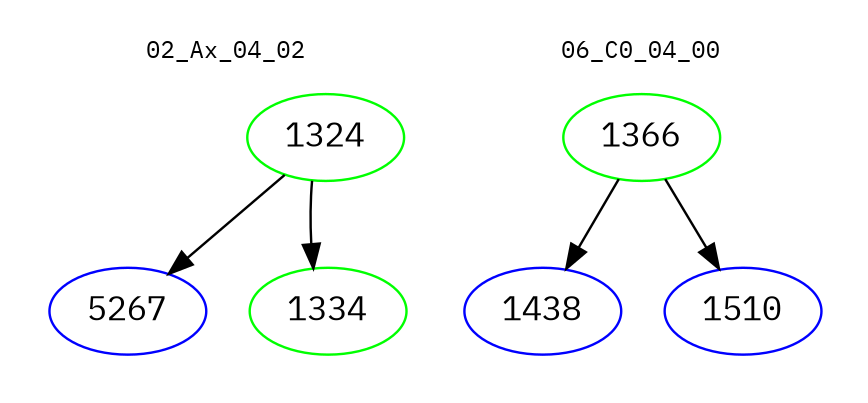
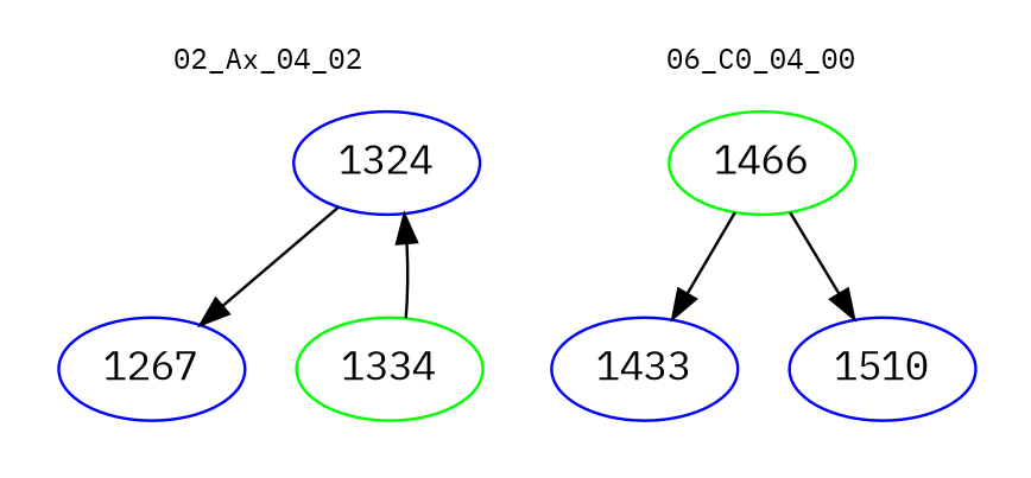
  digraph {
    fontname="IBM Plex Mono"
    node [color=green fontname="IBM Plex Mono"]
    edge [color=black fontname="IBM Plex Mono"]
-   n1 [label=1324]
-   n2 [color=blue label=5267]
+   n1 [color=blue label=1324]
+   n2 [color=blue label=1267]
    n3 [label=1334]
-   n4 [label=1366]
-   n5 [color=blue label=1438]
+   n4 [label=1466]
+   n5 [color=blue label=1433]
    n6 [color=blue label=1510]
    subgraph cluster_1 {
      color=white
      fontsize=10
      label="02_Ax_04_02"
      n1
      n2
      n3
    }
    subgraph cluster_2 {
      color=white
      fontsize=10
      label="06_C0_04_00"
      n4
      n5
      n6
    }
    n1 -> n2
-   n1 -> n3
+   n3 -> n1
    n4 -> n5
    n4 -> n6
  }
